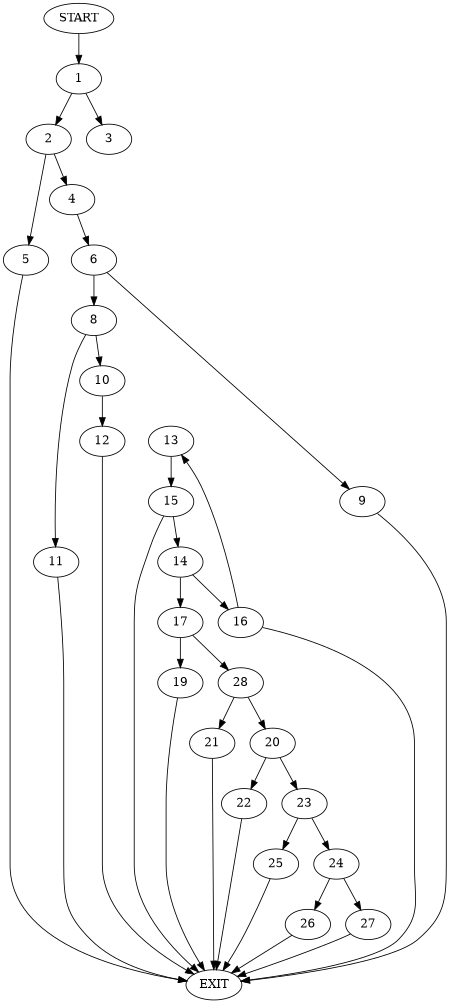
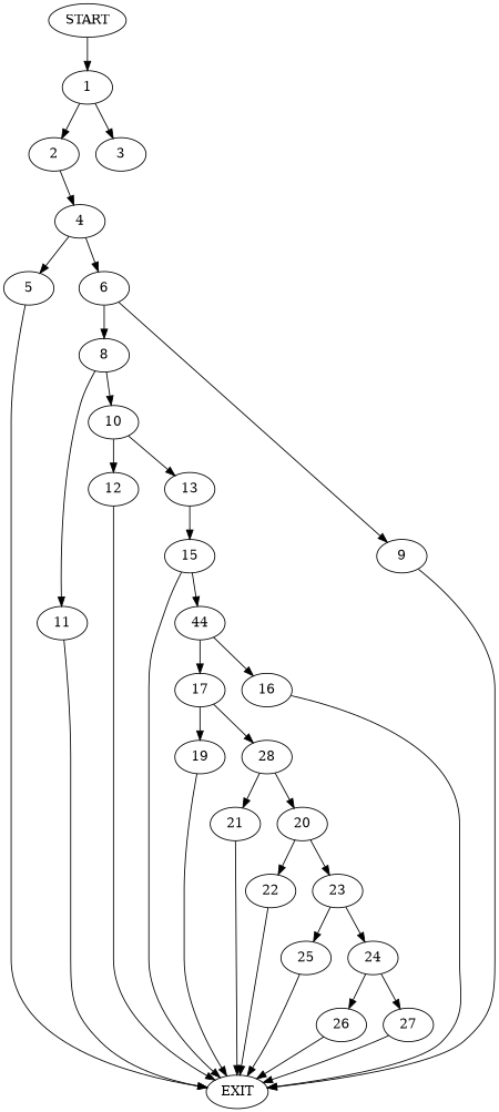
  digraph {
    n1 [label=START]
    1
    2
    3
    n5 [label=EXIT]
    4
    5
    6
    8
    9
    10
    11
    12
    13
    15
-   14
+   14 [label=44]
    16
    17
    n19 [label=28]
    19
    20
    21
    22
    23
    24
    25
    26
    27
    n1 -> 1
    1 -> 2
    1 -> 3
    2 -> 4
-   2 -> 5
+   4 -> 5
    4 -> 6
    5 -> n5
    6 -> 8
    6 -> 9
    8 -> 10
    8 -> 11
    9 -> n5
    10 -> 12
-   16 -> 13
+   10 -> 13
    11 -> n5
    12 -> n5
    13 -> 15
    15 -> n5
    15 -> 14
    14 -> 16
    14 -> 17
    16 -> n5
    17 -> n19
    17 -> 19
    n19 -> 20
    n19 -> 21
    19 -> n5
    20 -> 22
    20 -> 23
    21 -> n5
    22 -> n5
    23 -> 24
    23 -> 25
    24 -> 26
    24 -> 27
    25 -> n5
    26 -> n5
    27 -> n5
  }
